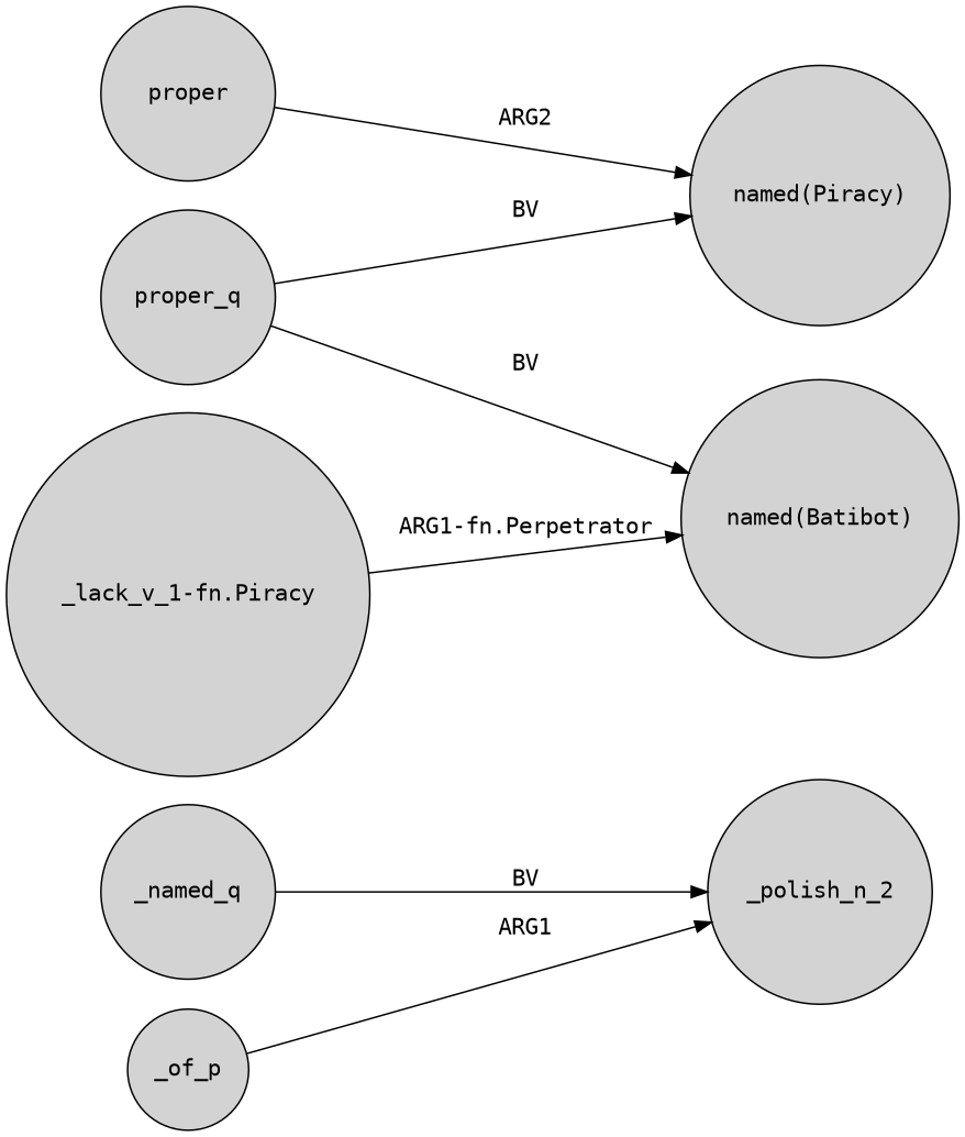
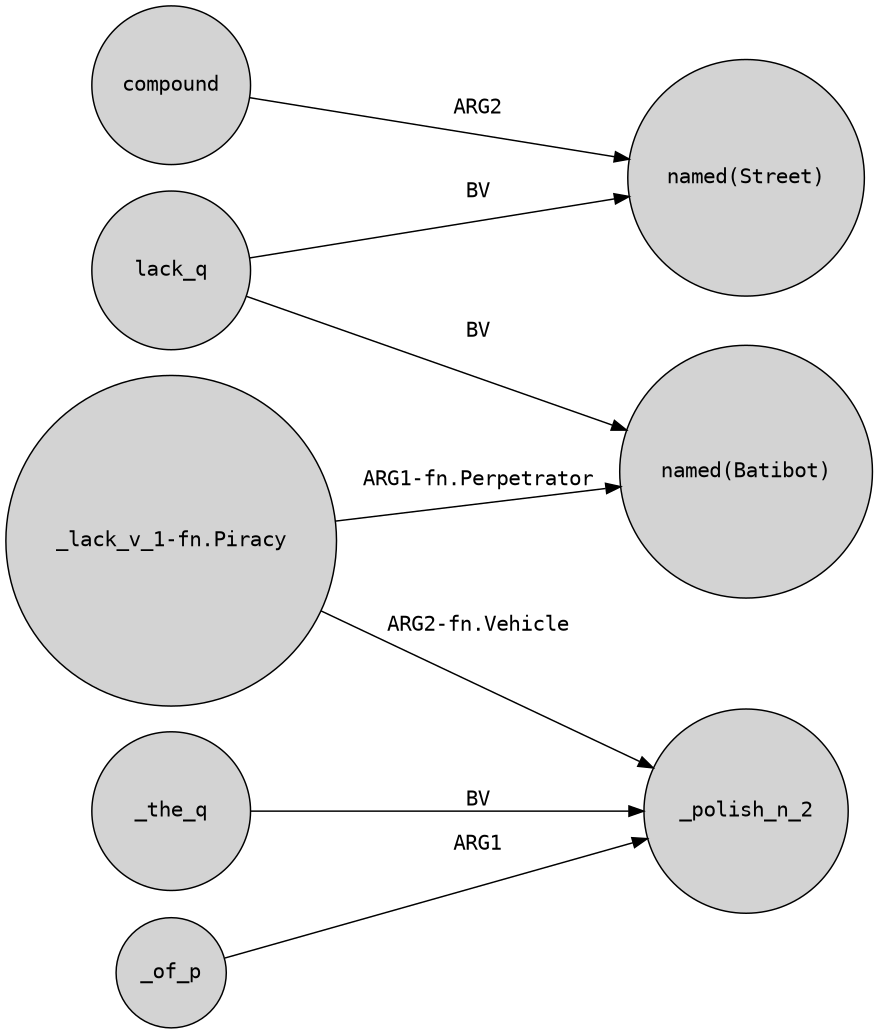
  digraph {
    fontname="DejaVu Sans Mono"
    rankdir=LR
    node [fontname="DejaVu Sans Mono" shape=circle style=filled]
    edge [fontname="DejaVu Sans Mono"]
-   compound [label=proper]
-   "named(Street)" [label="named(Piracy)"]
-   proper_q
+   compound
+   "named(Street)"
+   proper_q [label=lack_q]
    "named(Batibot)"
-   _the_q [label=_named_q]
+   _the_q
    _polish_n_2
    "_lack_v_1-fn.Piracy"
    _of_p
    compound -> "named(Street)" [label=ARG2]
    proper_q -> "named(Street)" [label=BV]
    proper_q -> "named(Batibot)" [label=BV]
    _the_q -> _polish_n_2 [label=BV]
    "_lack_v_1-fn.Piracy" -> "named(Batibot)" [label="ARG1-fn.Perpetrator"]
+   "_lack_v_1-fn.Piracy" -> _polish_n_2 [label="ARG2-fn.Vehicle"]
    _of_p -> _polish_n_2 [label=ARG1]
  }
